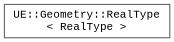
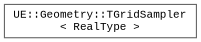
  digraph {
    rankdir=LR
    fontname="Liberation Mono"
-   n1 [color=grey40 fillcolor=white fontname="Liberation Mono" fontsize=10 height=0.2 label="UE::Geometry::RealType\l\< RealType \>" shape=box style=filled width=0.4]
+   n1 [color=grey40 fillcolor=white fontname="Liberation Mono" fontsize=10 height=0.2 label="UE::Geometry::TGridSampler\l\< RealType \>" shape=box style=filled width=0.4]
  }
